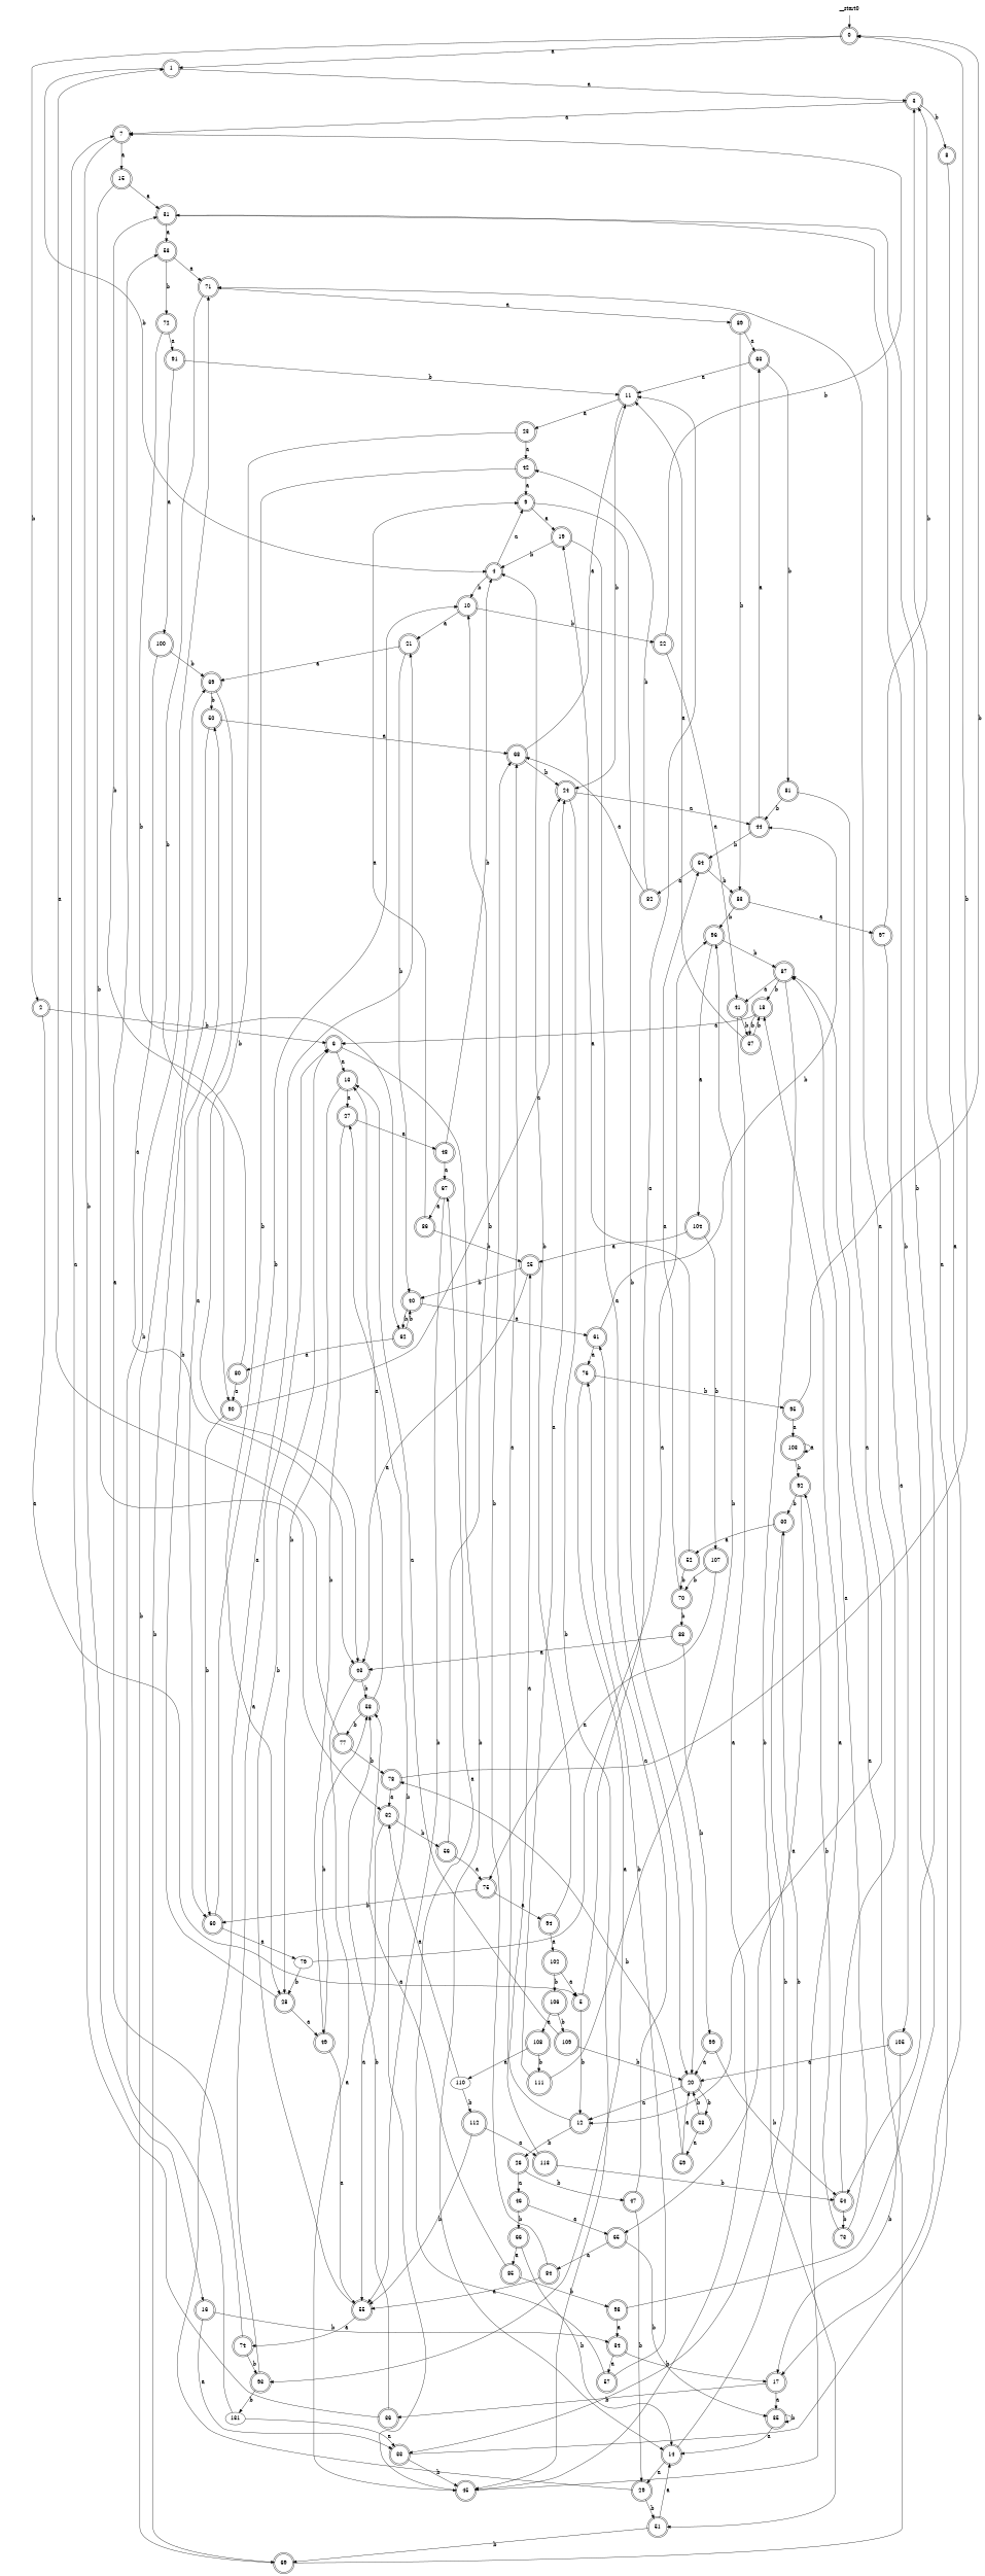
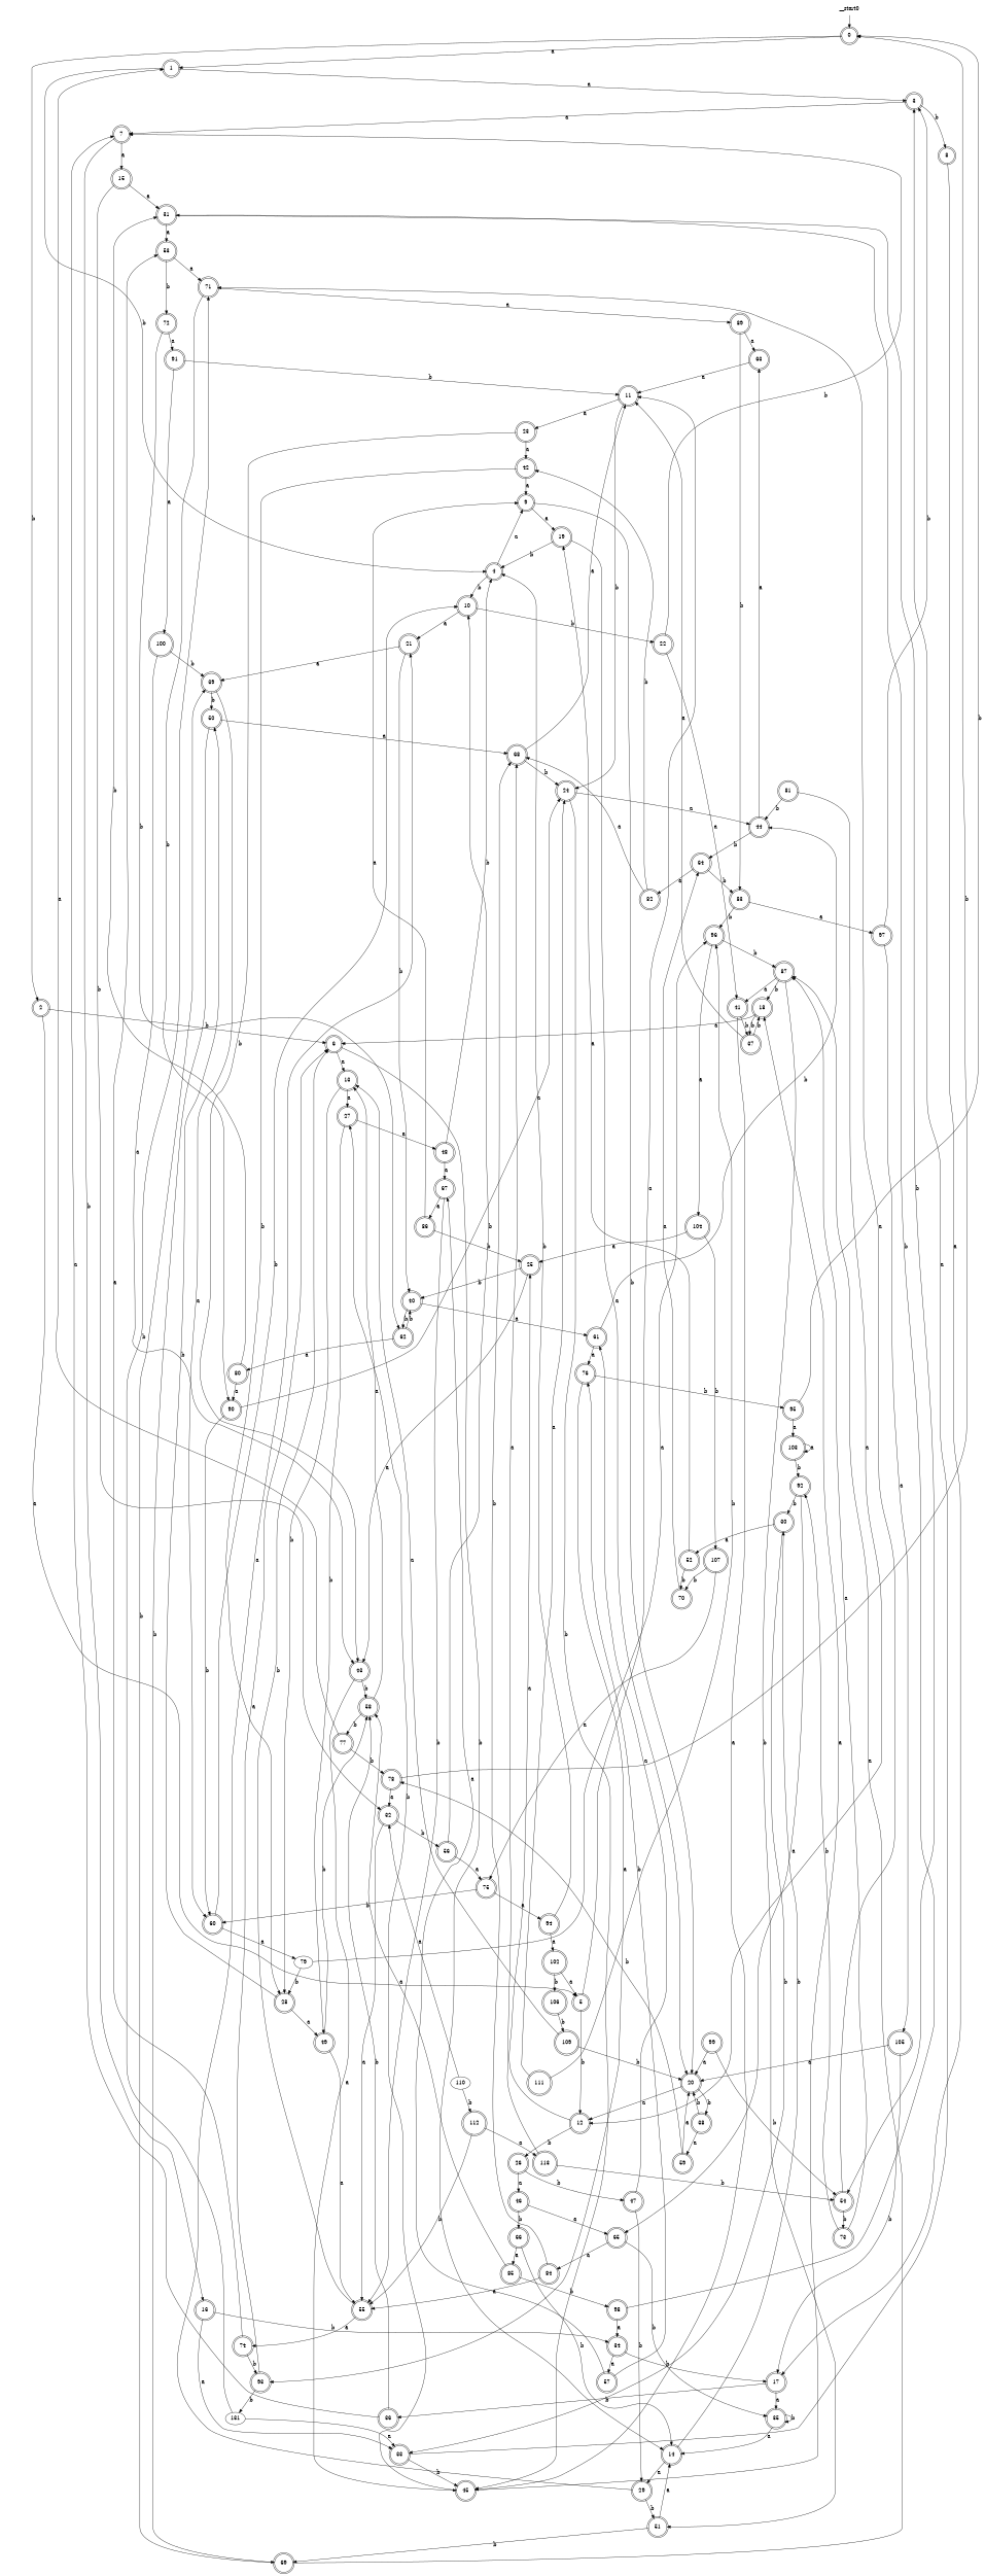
  digraph {
    node [shape=doublecircle]
    __start0 [shape=none]
    0
    1
    2
    3
    4
    5
    6
    7
    8
    9
    10
    11
    12
    13
    14
    15
    16
    17
    19
    20
    21
    22
    23
    24
    25
    26
    27
    28
    29
    30
    31
    32
    33
    34
    35
    36
    18
    37
    38
    39
    40
    41
    42
    43
    44
    45
    46
    47
    48
    49
    50
    51
    52
    53
    54
    55
    56
    57
    58
    59
    60
    61
    62
    63
    64
    65
    66
    67
    68
    69
    70
    71
    72
    73
    74
    75
    76
    77
    78
    79 [shape=""]
    80
    81
    82
    83
    84
    85
    86
    87
-   88
    89
    90
    91
    92
    93
    94
    95
    96
    97
    98
    99
    100
    n103 [label=131 shape=""]
    102
    103
    104
    105
    106
    107
-   108
    109
    110 [shape=""]
    111
    112
    113
    __start0 -> 0
    0 -> 1 [label=a]
    0 -> 2 [label=b]
    1 -> 3 [label=a]
    1 -> 4 [label=b]
    2 -> 5 [label=a]
    2 -> 6 [label=b]
    3 -> 7 [label=a]
    3 -> 8 [label=b]
    4 -> 9 [label=a]
    4 -> 10 [label=b]
    5 -> 11 [label=a]
    5 -> 12 [label=b]
    6 -> 13 [label=a]
    6 -> 14 [label=b]
    7 -> 15 [label=a]
    7 -> 16 [label=b]
    8 -> 17 [label=a]
    9 -> 19 [label=a]
    9 -> 20 [label=b]
    10 -> 21 [label=a]
    10 -> 22 [label=b]
    11 -> 23 [label=a]
    11 -> 24 [label=b]
    12 -> 25 [label=a]
    12 -> 26 [label=b]
    13 -> 27 [label=a]
    13 -> 28 [label=b]
    14 -> 29 [label=a]
    14 -> 30 [label=b]
    15 -> 31 [label=a]
    15 -> 32 [label=b]
    16 -> 33 [label=a]
    16 -> 34 [label=b]
    17 -> 35 [label=a]
    17 -> 36 [label=b]
    19 -> 4 [label=b]
    19 -> 20 [label=a]
    20 -> 12 [label=a]
    20 -> 38 [label=b]
    21 -> 39 [label=a]
    21 -> 40 [label=b]
    22 -> 7 [label=b]
    22 -> 41 [label=a]
    23 -> 42 [label=a]
    23 -> 43 [label=b]
    24 -> 44 [label=a]
    24 -> 45 [label=b]
    25 -> 40 [label=b]
    25 -> 43 [label=a]
    26 -> 46 [label=a]
    26 -> 47 [label=b]
    27 -> 48 [label=a]
    27 -> 49 [label=b]
    28 -> 49 [label=a]
    28 -> 50 [label=b]
    29 -> 21 [label=a]
    29 -> 51 [label=b]
    30 -> 33 [label=b]
    30 -> 52 [label=a]
    31 -> 53 [label=a]
    31 -> 54 [label=b]
    32 -> 55 [label=a]
    32 -> 56 [label=b]
    33 -> 3 [label=a]
    33 -> 45 [label=b]
    34 -> 17 [label=b]
    34 -> 57 [label=a]
    35 -> 14 [label=a]
    35 -> 35 [label=b]
    36 -> 7 [label=a]
    36 -> 58 [label=b]
    18 -> 6 [label=a]
    18 -> 37 [label=b]
    37 -> 11 [label=a]
    37 -> 18 [label=b]
    38 -> 20 [label=b]
    38 -> 59 [label=a]
    39 -> 50 [label=b]
    39 -> 60 [label=a]
    40 -> 61 [label=a]
    40 -> 62 [label=b]
    41 -> 37 [label=b]
    41 -> 45 [label=a]
    42 -> 9 [label=a]
    42 -> 28 [label=b]
    43 -> 45 [label=a]
    43 -> 58 [label=b]
    44 -> 63 [label=a]
    44 -> 64 [label=b]
    45 -> 27 [label=b]
    45 -> 18 [label=a]
    46 -> 65 [label=a]
    46 -> 66 [label=b]
    47 -> 29 [label=b]
    47 -> 61 [label=a]
    48 -> 4 [label=b]
    48 -> 67 [label=a]
    49 -> 55 [label=a]
    49 -> 58 [label=b]
    50 -> 68 [label=a]
    50 -> 69 [label=b]
    51 -> 14 [label=a]
    51 -> 69 [label=b]
    52 -> 19 [label=a]
    52 -> 70 [label=b]
    53 -> 71 [label=a]
    53 -> 72 [label=b]
    54 -> 71 [label=a]
    54 -> 73 [label=b]
    55 -> 6 [label=b]
    55 -> 74 [label=a]
    56 -> 10 [label=b]
    56 -> 75 [label=a]
    57 -> 67 [label=a]
    57 -> 76 [label=b]
    58 -> 13 [label=a]
    58 -> 77 [label=b]
    59 -> 20 [label=a]
    59 -> 78 [label=b]
    60 -> 10 [label=b]
    60 -> 79 [label=a]
    61 -> 44 [label=b]
    61 -> 76 [label=a]
    62 -> 40 [label=b]
    62 -> 80 [label=a]
    63 -> 11 [label=a]
-   63 -> 81 [label=b]
    64 -> 82 [label=a]
    64 -> 83 [label=b]
    65 -> 35 [label=b]
    65 -> 84 [label=a]
    66 -> 14 [label=b]
    66 -> 85 [label=a]
    67 -> 55 [label=b]
    67 -> 86 [label=a]
    68 -> 11 [label=a]
    68 -> 24 [label=b]
    69 -> 39 [label=b]
    69 -> 87 [label=a]
    70 -> 64 [label=a]
-   70 -> 88 [label=b]
    71 -> 89 [label=a]
    71 -> 90 [label=b]
    72 -> 62 [label=b]
    72 -> 91 [label=a]
    73 -> 87 [label=a]
    73 -> 92 [label=b]
    74 -> 53 [label=a]
    74 -> 93 [label=b]
    75 -> 60 [label=b]
    75 -> 94 [label=a]
    76 -> 93 [label=a]
    76 -> 95 [label=b]
    77 -> 1 [label=a]
    77 -> 78 [label=b]
    78 -> 0 [label=b]
    78 -> 32 [label=a]
    79 -> 28 [label=b]
    79 -> 96 [label=a]
    80 -> 31 [label=b]
    80 -> 90 [label=a]
    81 -> 12 [label=a]
    81 -> 44 [label=b]
    82 -> 42 [label=b]
    82 -> 68 [label=a]
    83 -> 96 [label=b]
    83 -> 97 [label=a]
    84 -> 55 [label=a]
    84 -> 68 [label=b]
    85 -> 58 [label=a]
    85 -> 98 [label=b]
    86 -> 9 [label=a]
    86 -> 25 [label=b]
    87 -> 18 [label=b]
    87 -> 41 [label=a]
    87 -> 51 [label=b]
-   88 -> 43 [label=a]
-   88 -> 99 [label=b]
    89 -> 63 [label=a]
    89 -> 83 [label=b]
    90 -> 24 [label=a]
    90 -> 60 [label=b]
    91 -> 11 [label=b]
    91 -> 100 [label=a]
    92 -> 30 [label=b]
    92 -> 65 [label=a]
    93 -> 6 [label=a]
    93 -> n103 [label=b]
    94 -> 4 [label=b]
    94 -> 102 [label=a]
    95 -> 0 [label=b]
    95 -> 103 [label=a]
    96 -> 87 [label=b]
    96 -> 104 [label=a]
    97 -> 3 [label=b]
    97 -> 105 [label=a]
    98 -> 31 [label=b]
    98 -> 34 [label=a]
    99 -> 20 [label=a]
    99 -> 54 [label=b]
    100 -> 39 [label=b]
    100 -> 43 [label=a]
    n103 -> 33 [label=a]
    n103 -> 71 [label=b]
    102 -> 5 [label=a]
    102 -> 106 [label=b]
    103 -> 92 [label=b]
    103 -> 103 [label=a]
    104 -> 25 [label=a]
    104 -> 107 [label=b]
    105 -> 17 [label=b]
    105 -> 20 [label=a]
-   106 -> 108 [label=a]
    106 -> 109 [label=b]
    107 -> 70 [label=b]
    107 -> 75 [label=a]
-   108 -> 110 [label=a]
-   108 -> 111 [label=b]
    109 -> 13 [label=a]
    109 -> 20 [label=b]
    110 -> 32 [label=a]
    110 -> 112 [label=b]
    111 -> 24 [label=a]
    111 -> 96 [label=b]
    112 -> 55 [label=b]
    112 -> 113 [label=a]
    113 -> 54 [label=b]
    113 -> 68 [label=a]
  }
